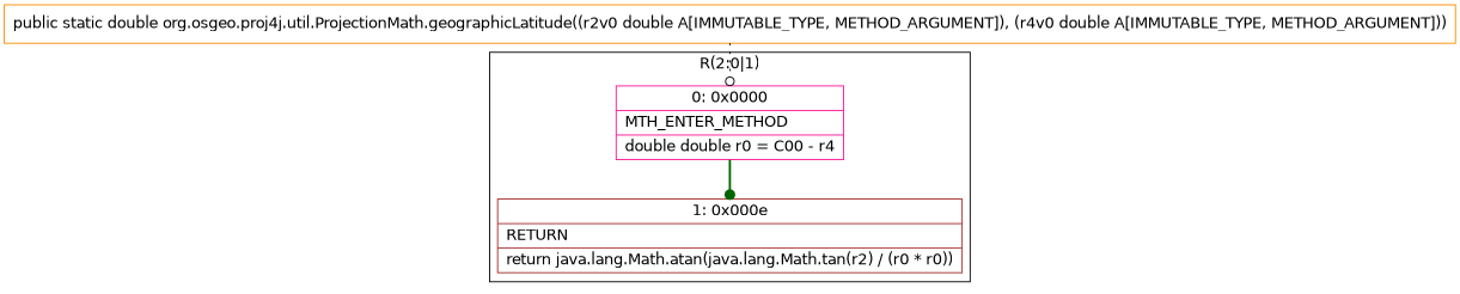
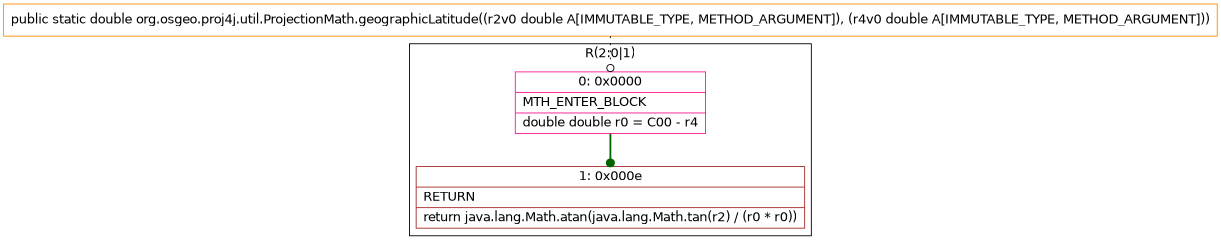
  digraph {
    fontname="DejaVu Sans"
    node [shape=record fontname="DejaVu Sans"]
    edge [fontname="DejaVu Sans"]
-   n1 [color=deeppink label="{0\:\ 0x0000|MTH_ENTER_METHOD\l|double double r0 = C00 \- r4\l}"]
+   n1 [color=deeppink label="{0\:\ 0x0000|MTH_ENTER_BLOCK\l|double double r0 = C00 \- r4\l}"]
    n2 [color=brown label="{1\:\ 0x000e|RETURN\l|return java.lang.Math.atan(java.lang.Math.tan(r2) \/ (r0 * r0))\l}"]
    n3 [label="{public static double org.osgeo.proj4j.util.ProjectionMath.geographicLatitude((r2v0 double A[IMMUTABLE_TYPE, METHOD_ARGUMENT]), (r4v0 double A[IMMUTABLE_TYPE, METHOD_ARGUMENT])) }" color=darkorange]
    subgraph cluster_1 {
      label="R(2:0|1)"
      n1
      n2
    }
    n1 -> n2 [color=darkgreen style=bold arrowhead=dot]
    n3 -> n1 [color=black style=dotted arrowhead=odot]
  }
